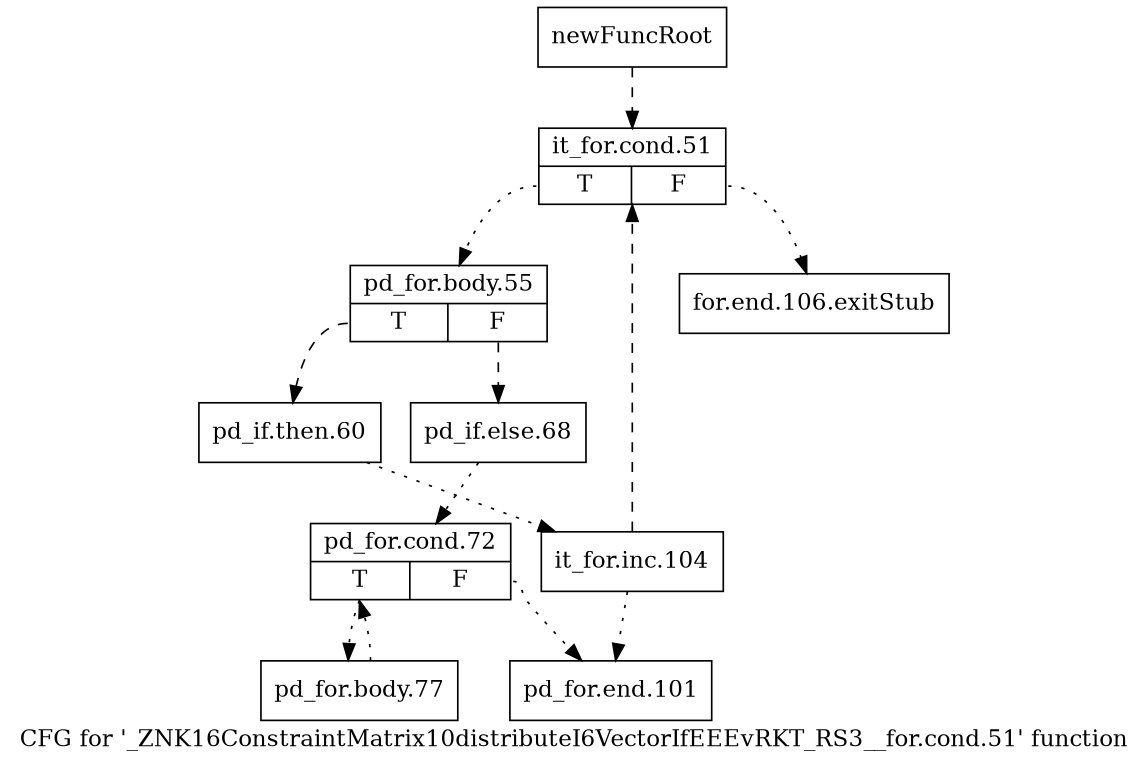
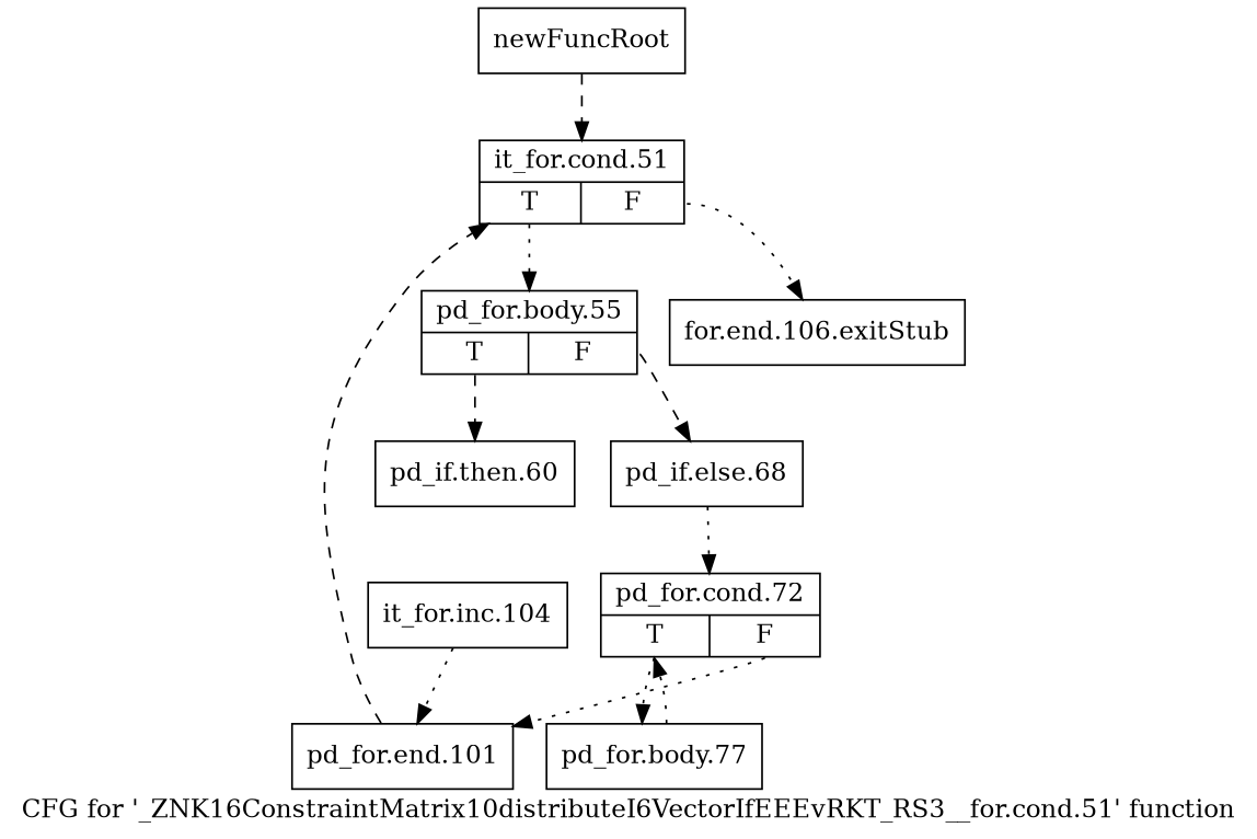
  digraph {
    fontname="DejaVu Serif"
    label="CFG for '_ZNK16ConstraintMatrix10distributeI6VectorIfEEEvRKT_RS3__for.cond.51' function"
    node [fontname="DejaVu Serif" shape=record]
    edge [fontname="DejaVu Serif" style=dotted]
    n1 [label="{newFuncRoot}"]
    n2 [label="{it_for.cond.51|{<s0>T|<s1>F}}"]
    n3 [label="{for.end.106.exitStub}"]
    n4 [label="{pd_for.body.55|{<s0>T|<s1>F}}"]
    n5 [label="{pd_if.then.60}"]
    n6 [label="{pd_if.else.68}"]
    n7 [label="{it_for.inc.104}"]
    n8 [label="{pd_for.cond.72|{<s0>T|<s1>F}}"]
    n9 [label="{pd_for.end.101}"]
    n10 [label="{pd_for.body.77}"]
    n1 -> n2 [style=dashed]
    n2 -> n3 [tailport=s1]
    n2 -> n4 [tailport=s0]
    n4 -> n5 [style=dashed tailport=s0]
    n4 -> n6 [style=dashed tailport=s1]
-   n5 -> n7
    n6 -> n8
-   n7 -> n2 [style=dashed]
+   n9 -> n2 [style=dashed]
    n7 -> n9
    n8 -> n9 [tailport=s1]
    n8 -> n10 [tailport=s0]
    n10 -> n8
  }
